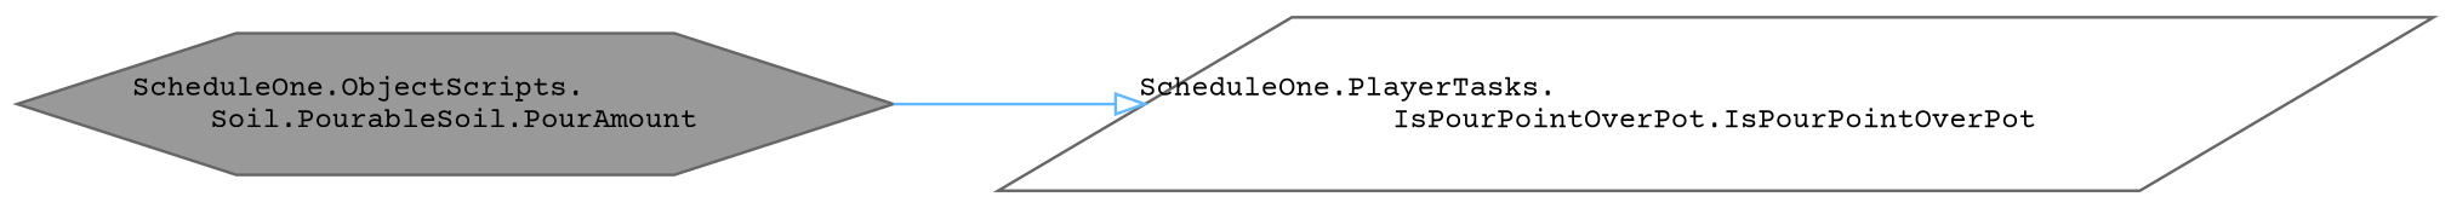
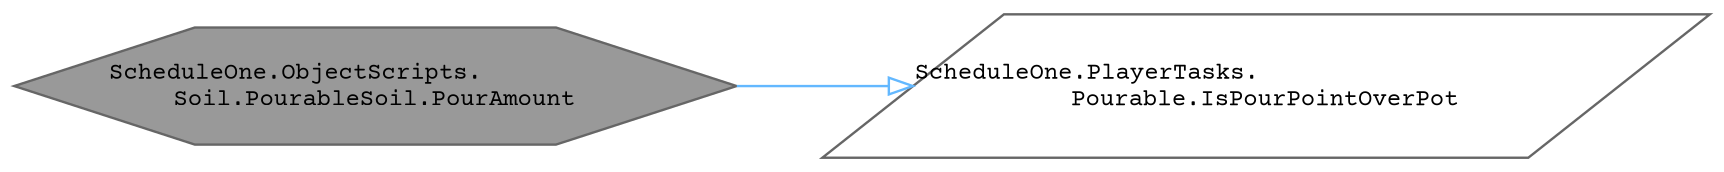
  digraph {
    rankdir=LR
    fontname="Courier Prime"
    node [fontname="Courier Prime" fontsize=10 style=filled]
    n1 [color=gray40 fillcolor=grey60 fontcolor=black height=0.2 label="ScheduleOne.ObjectScripts.\lSoil.PourableSoil.PourAmount" shape=hexagon width=0.4]
-   n2 [color=grey40 fillcolor=white height=0.2 label="ScheduleOne.PlayerTasks.\lIsPourPointOverPot.IsPourPointOverPot" shape=parallelogram width=0.4]
+   n2 [color=grey40 fillcolor=white height=0.2 label="ScheduleOne.PlayerTasks.\lPourable.IsPourPointOverPot" shape=parallelogram width=0.4]
    n1 -> n2 [color=steelblue1 fontname="Courier Prime" fontsize=10 labelfontname=Helvetica labelfontsize=10 style=solid arrowhead=onormal]
  }
